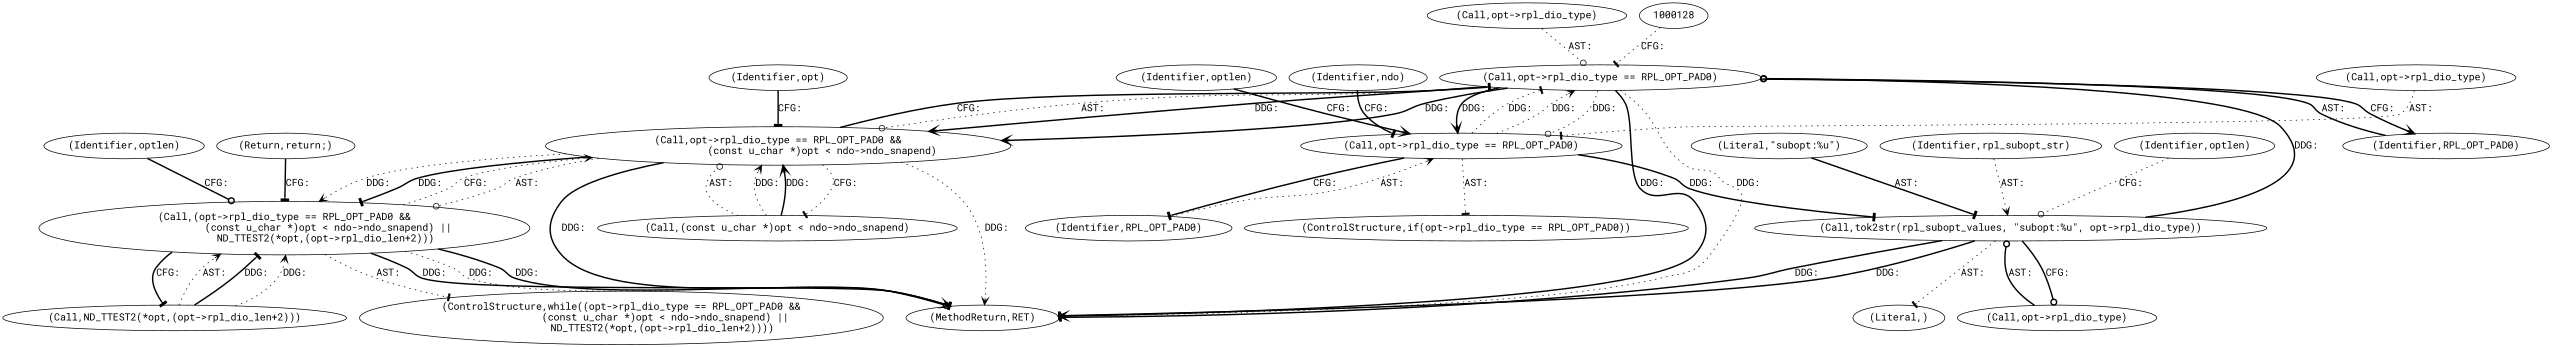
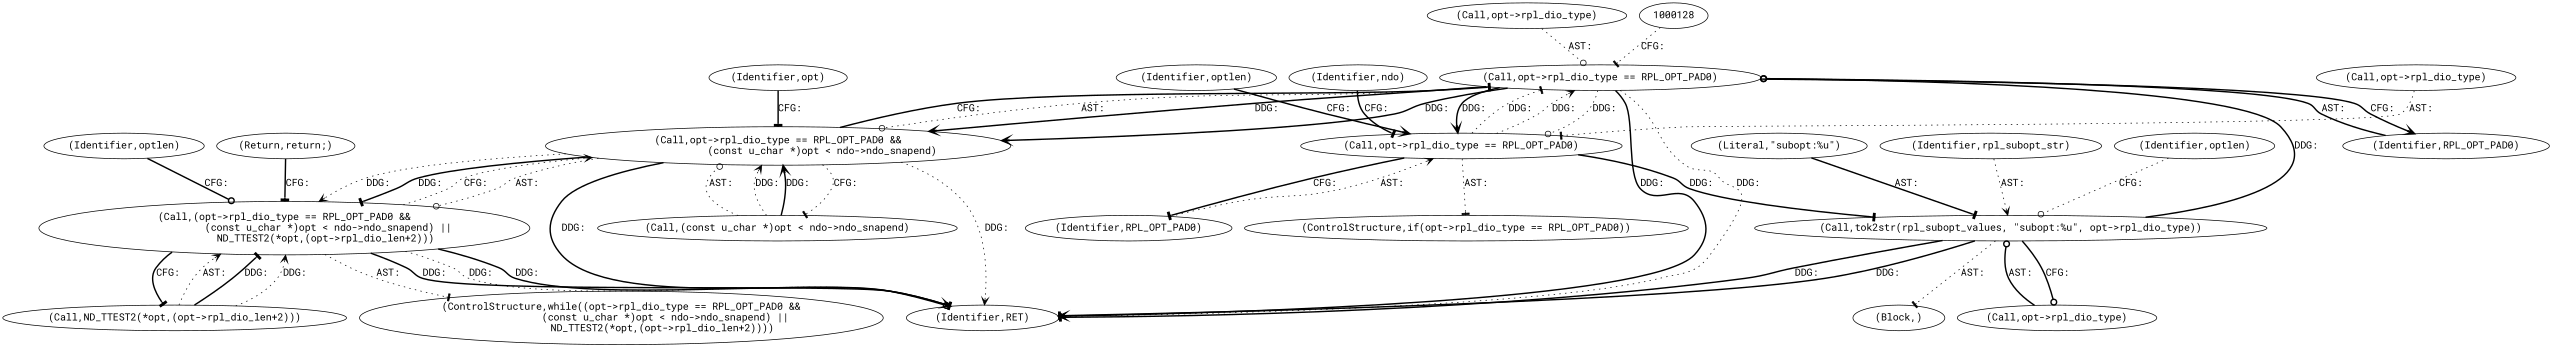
  digraph {
    fontname="Roboto Mono"
    node [fontname="Roboto Mono"]
    edge [arrowhead=tee fontname="Roboto Mono" style=bold]
    n1 [label="(Call,opt->rpl_dio_type == RPL_OPT_PAD0)"]
    n2 [label="(Call,opt->rpl_dio_type == RPL_OPT_PAD0)"]
    n3 [label="(Call,opt->rpl_dio_type == RPL_OPT_PAD0 &&\n               (const u_char *)opt < ndo->ndo_snapend)"]
-   n4 [label="(MethodReturn,RET)"]
+   n4 [label="(Identifier,RET)"]
    n5 [label="(Identifier,RPL_OPT_PAD0)"]
    n6 [label="(Call,tok2str(rpl_subopt_values, \"subopt:%u\", opt->rpl_dio_type))"]
    n7 [label="(ControlStructure,if(opt->rpl_dio_type == RPL_OPT_PAD0))"]
    n8 [label="(Identifier,RPL_OPT_PAD0)"]
    n9 [label="(Call,(opt->rpl_dio_type == RPL_OPT_PAD0 &&\n               (const u_char *)opt < ndo->ndo_snapend) ||\n              ND_TTEST2(*opt,(opt->rpl_dio_len+2)))"]
    n10 [label="(Call,(const u_char *)opt < ndo->ndo_snapend)"]
-   n11 [label="(Literal,)"]
+   n11 [label="(Block,)"]
    n12 [label="(Call,opt->rpl_dio_type)"]
    n13 [label="(ControlStructure,while((opt->rpl_dio_type == RPL_OPT_PAD0 &&\n               (const u_char *)opt < ndo->ndo_snapend) ||\n              ND_TTEST2(*opt,(opt->rpl_dio_len+2))))"]
    n14 [label="(Call,ND_TTEST2(*opt,(opt->rpl_dio_len+2)))"]
    n15 [label="(Call,opt->rpl_dio_type)"]
    n16 [label="(Literal,\"subopt:%u\")"]
    n17 [label="(Call,opt->rpl_dio_type)"]
    n18 [label="(Identifier,optlen)"]
    n19 [label="(Identifier,rpl_subopt_str)"]
    n20 [label="(Identifier,optlen)"]
    n21 [label="(Return,return;)"]
    n22 [label="(Identifier,optlen)"]
    n23 [label="(Identifier,opt)"]
    n24 [label="(Identifier,ndo)"]
    1000128
    n1 -> n2 [arrowhead=odot label="DDG: " style=dotted]
    n1 -> n2 [arrowhead=vee label="DDG: "]
    n1 -> n3 [arrowhead=odot label="AST: " style=dotted]
    n1 -> n3 [arrowhead=vee label="DDG: "]
    n1 -> n3 [arrowhead=vee label="DDG: "]
    n1 -> n4 [arrowhead=vee label="DDG: "]
    n1 -> n4 [arrowhead=vee label="DDG: " style=dotted]
    n1 -> n5 [arrowhead=vee label="CFG: "]
    n2 -> n1 [label="DDG: " style=dotted]
    n2 -> n1 [arrowhead=vee label="DDG: " style=dotted]
    n2 -> n6 [label="DDG: "]
    n2 -> n7 [label="AST: " style=dotted]
    n2 -> n8 [label="CFG: "]
    n3 -> n1 [label="CFG: "]
    n3 -> n4 [arrowhead=odot label="DDG: "]
    n3 -> n4 [arrowhead=vee label="DDG: " style=dotted]
    n3 -> n9 [arrowhead=odot label="AST: " style=dotted]
    n3 -> n9 [arrowhead=vee label="DDG: " style=dotted]
    n3 -> n9 [label="DDG: "]
    n3 -> n10 [label="CFG: " style=dotted]
    n5 -> n1 [arrowhead=odot label="AST: "]
    n6 -> n1 [arrowhead=odot label="DDG: "]
    n6 -> n4 [label="DDG: "]
    n6 -> n4 [label="DDG: "]
    n6 -> n11 [label="AST: " style=dotted]
    n6 -> n12 [arrowhead=odot label="CFG: "]
    n8 -> n2 [arrowhead=vee label="AST: " style=dotted]
    n9 -> n3 [arrowhead=vee label="CFG: " style=dotted]
    n9 -> n4 [label="DDG: "]
    n9 -> n4 [label="DDG: " style=dotted]
    n9 -> n4 [arrowhead=vee label="DDG: "]
    n9 -> n13 [label="AST: " style=dotted]
    n9 -> n14 [label="CFG: "]
    n10 -> n3 [arrowhead=odot label="AST: " style=dotted]
    n10 -> n3 [arrowhead=vee label="DDG: " style=dotted]
    n10 -> n3 [arrowhead=vee label="DDG: "]
    n12 -> n6 [arrowhead=odot label="AST: "]
    n14 -> n9 [arrowhead=vee label="AST: " style=dotted]
    n14 -> n9 [label="DDG: "]
    n14 -> n9 [arrowhead=vee label="DDG: " style=dotted]
    n15 -> n1 [arrowhead=odot label="AST: " style=dotted]
    n16 -> n6 [label="AST: "]
    n17 -> n2 [label="AST: " style=dotted]
    n18 -> n9 [arrowhead=odot label="CFG: "]
    n19 -> n6 [arrowhead=vee label="AST: " style=dotted]
    n20 -> n2 [arrowhead=vee label="CFG: "]
    n21 -> n9 [label="CFG: "]
    n22 -> n6 [arrowhead=odot label="CFG: " style=dotted]
    n23 -> n3 [label="CFG: "]
    n24 -> n2 [label="CFG: "]
    1000128 -> n1 [label="CFG: " style=dotted]
  }
